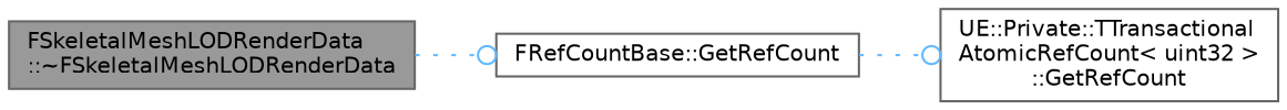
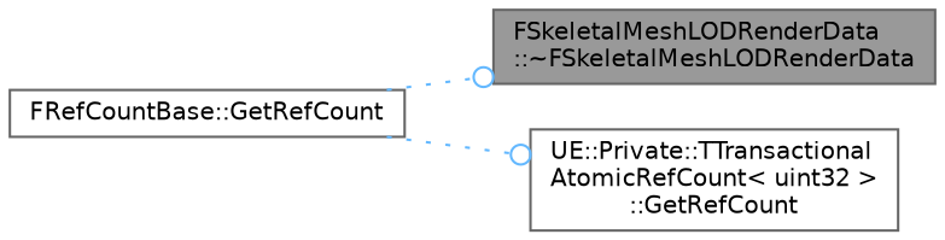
  digraph {
    rankdir=LR
    node [color=grey40 fillcolor=white fontname=Helvetica fontsize=10 shape=box style=filled]
    edge [color=steelblue1 fontname=Helvetica fontsize=10 labelfontname=Helvetica labelfontsize=10 style=dotted arrowhead=odot]
    n1 [color=gray40 fillcolor=grey60 fontcolor=black height=0.2 label="FSkeletalMeshLODRenderData\l::~FSkeletalMeshLODRenderData" width=0.4]
    n2 [height=0.2 label="FRefCountBase::GetRefCount" width=0.4]
    n3 [height=0.2 label="UE::Private::TTransactional\lAtomicRefCount\< uint32 \>\l::GetRefCount" width=0.4]
-   n1 -> n2
+   n2 -> n1
    n2 -> n3
  }
